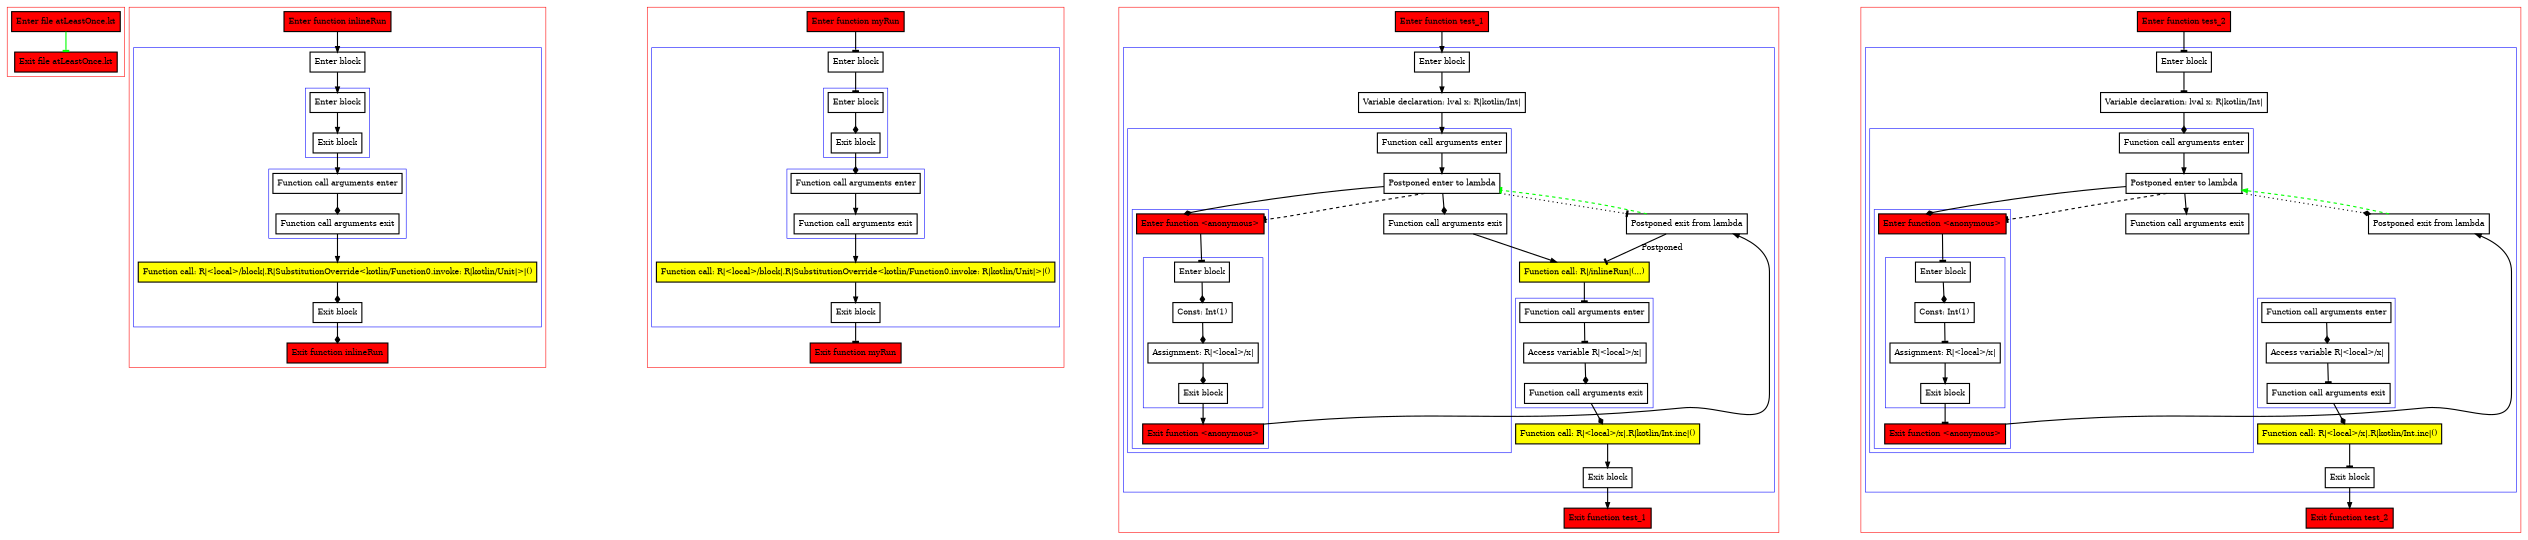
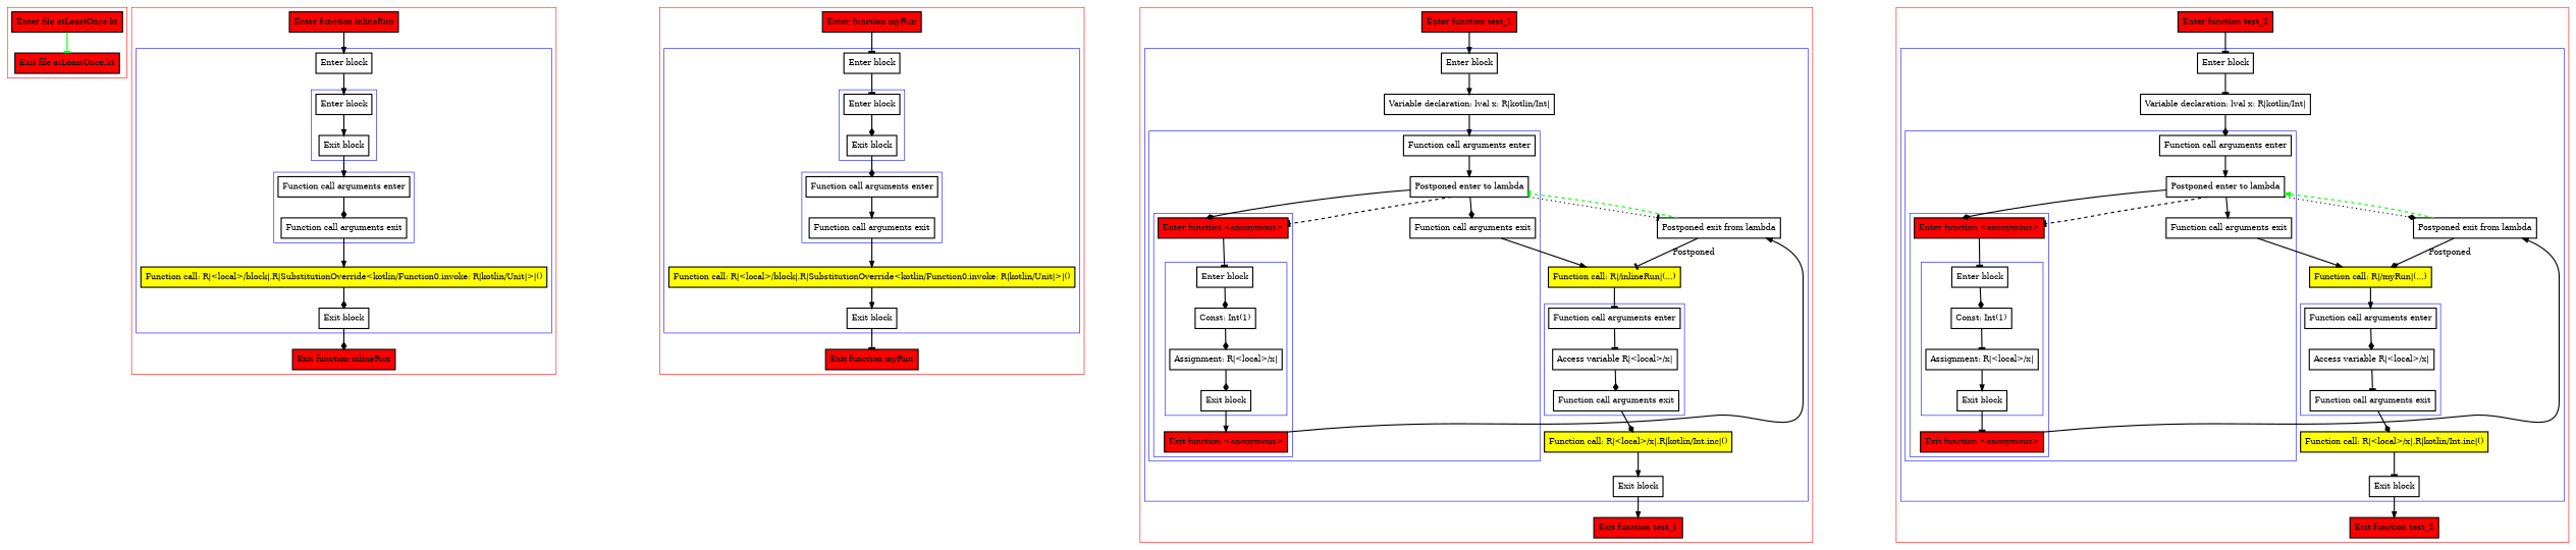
  digraph {
    nodesep=3
    node [penwidth=2 shape=box]
    edge [penwidth=2 arrowhead=normal]
    n1 [fillcolor=red label="Enter file atLeastOnce.kt" style=filled]
    n2 [fillcolor=red label="Exit file atLeastOnce.kt" style=filled]
    n3 [label="Enter block"]
    n4 [label="Exit block"]
    n5 [label="Function call arguments enter"]
    n6 [label="Function call arguments exit"]
    n7 [label="Enter block"]
    n8 [fillcolor=yellow label="Function call: R|<local>/block|.R|SubstitutionOverride<kotlin/Function0.invoke: R|kotlin/Unit|>|()" style=filled]
    n9 [label="Exit block"]
    n10 [fillcolor=red label="Enter function inlineRun" style=filled]
    n11 [fillcolor=red label="Exit function inlineRun" style=filled]
    n12 [label="Enter block"]
    n13 [label="Exit block"]
    n14 [label="Function call arguments enter"]
    n15 [label="Function call arguments exit"]
    n16 [label="Enter block"]
    n17 [fillcolor=yellow label="Function call: R|<local>/block|.R|SubstitutionOverride<kotlin/Function0.invoke: R|kotlin/Unit|>|()" style=filled]
    n18 [label="Exit block"]
    n19 [fillcolor=red label="Enter function myRun" style=filled]
    n20 [fillcolor=red label="Exit function myRun" style=filled]
    n21 [label="Enter block"]
    n22 [label="Const: Int(1)"]
    n23 [label="Assignment: R|<local>/x|"]
    n24 [label="Exit block"]
    n25 [fillcolor=red label="Enter function <anonymous>" style=filled]
    n26 [fillcolor=red label="Exit function <anonymous>" style=filled]
    n27 [label="Function call arguments enter"]
    n28 [label="Postponed enter to lambda"]
    n29 [label="Function call arguments exit"]
    n30 [label="Function call arguments enter"]
    n31 [label="Access variable R|<local>/x|"]
    n32 [label="Function call arguments exit"]
    n33 [label="Enter block"]
    n34 [label="Variable declaration: lval x: R|kotlin/Int|"]
    n35 [label="Postponed exit from lambda"]
    n36 [fillcolor=yellow label="Function call: R|/inlineRun|(...)" style=filled]
    n37 [fillcolor=yellow label="Function call: R|<local>/x|.R|kotlin/Int.inc|()" style=filled]
    n38 [label="Exit block"]
    n39 [fillcolor=red label="Enter function test_1" style=filled]
    n40 [fillcolor=red label="Exit function test_1" style=filled]
    n41 [label="Enter block"]
    n42 [label="Const: Int(1)"]
    n43 [label="Assignment: R|<local>/x|"]
    n44 [label="Exit block"]
    n45 [fillcolor=red label="Enter function <anonymous>" style=filled]
    n46 [fillcolor=red label="Exit function <anonymous>" style=filled]
    n47 [label="Function call arguments enter"]
    n48 [label="Postponed enter to lambda"]
    n49 [label="Function call arguments exit"]
    n50 [label="Function call arguments enter"]
    n51 [label="Access variable R|<local>/x|"]
    n52 [label="Function call arguments exit"]
    n53 [label="Enter block"]
    n54 [label="Variable declaration: lval x: R|kotlin/Int|"]
    n55 [label="Postponed exit from lambda"]
+   n56 [fillcolor=yellow label="Function call: R|/myRun|(...)" style=filled]
    n57 [fillcolor=yellow label="Function call: R|<local>/x|.R|kotlin/Int.inc|()" style=filled]
    n58 [label="Exit block"]
    n59 [fillcolor=red label="Enter function test_2" style=filled]
    n60 [fillcolor=red label="Exit function test_2" style=filled]
    subgraph cluster_1 {
      color=red
      n1
      n2
    }
    subgraph cluster_2 {
      color=red
      n10
      n11
      subgraph cluster_3 {
        color=blue
        n7
        n8
        n9
        subgraph cluster_4 {
          color=blue
          n3
          n4
        }
        subgraph cluster_5 {
          color=blue
          n5
          n6
        }
      }
    }
    subgraph cluster_6 {
      color=red
      n19
      n20
      subgraph cluster_7 {
        color=blue
        n16
        n17
        n18
        subgraph cluster_8 {
          color=blue
          n12
          n13
        }
        subgraph cluster_9 {
          color=blue
          n14
          n15
        }
      }
    }
    subgraph cluster_10 {
      color=red
      n39
      n40
      subgraph cluster_11 {
        color=blue
        n33
        n34
        n35
        n36
        n37
        n38
        subgraph cluster_12 {
          color=blue
          n27
          n28
          n29
          subgraph cluster_13 {
            color=blue
            n25
            n26
            subgraph cluster_14 {
              color=blue
              n21
              n22
              n23
              n24
            }
          }
        }
        subgraph cluster_15 {
          color=blue
          n30
          n31
          n32
        }
      }
    }
    subgraph cluster_16 {
      color=red
      n59
      n60
      subgraph cluster_17 {
        color=blue
        n53
        n54
        n55
+       n56
        n57
        n58
        subgraph cluster_18 {
          color=blue
          n47
          n48
          n49
          subgraph cluster_19 {
            color=blue
            n45
            n46
            subgraph cluster_20 {
              color=blue
              n41
              n42
              n43
              n44
            }
          }
        }
        subgraph cluster_21 {
          color=blue
          n50
          n51
          n52
        }
      }
    }
    n1 -> n2 [color=green arrowhead=tee]
    n3 -> n4
    n4 -> n5
    n5 -> n6 [arrowhead=diamond]
    n6 -> n8
    n7 -> n3
    n8 -> n9 [arrowhead=diamond]
    n9 -> n11 [arrowhead=diamond]
    n10 -> n7
    n12 -> n13 [arrowhead=diamond]
    n13 -> n14 [arrowhead=diamond]
    n14 -> n15
    n15 -> n17
    n16 -> n12 [arrowhead=tee]
    n17 -> n18
    n18 -> n20 [arrowhead=tee]
    n19 -> n16 [arrowhead=tee]
    n21 -> n22 [arrowhead=diamond]
    n22 -> n23 [arrowhead=diamond]
    n23 -> n24 [arrowhead=diamond]
    n24 -> n26
    n25 -> n21 [arrowhead=tee]
    n26 -> n35
    n27 -> n28
    n28 -> n25 [arrowhead=diamond]
    n28 -> n25 [style=dashed arrowhead=tee]
    n28 -> n29 [arrowhead=diamond]
    n28 -> n35 [style=dotted arrowhead=tee]
    n29 -> n36
    n30 -> n31 [arrowhead=tee]
    n31 -> n32 [arrowhead=diamond]
    n32 -> n37 [arrowhead=diamond]
    n33 -> n34
    n34 -> n27
    n35 -> n28 [color=green style=dashed arrowhead=tee]
    n35 -> n36 [label=Postponed arrowhead=tee]
    n36 -> n30 [arrowhead=tee]
    n37 -> n38
    n38 -> n40
    n39 -> n33
    n41 -> n42 [arrowhead=diamond]
    n42 -> n43 [arrowhead=tee]
    n43 -> n44
    n44 -> n46 [arrowhead=tee]
    n45 -> n41 [arrowhead=tee]
    n46 -> n55
    n47 -> n48
    n48 -> n45 [arrowhead=diamond]
    n48 -> n45 [style=dashed arrowhead=tee]
    n48 -> n49
    n48 -> n55 [style=dotted arrowhead=diamond]
+   n49 -> n56
    n50 -> n51 [arrowhead=diamond]
    n51 -> n52 [arrowhead=tee]
    n52 -> n57 [arrowhead=diamond]
    n53 -> n54 [arrowhead=tee]
    n54 -> n47 [arrowhead=diamond]
    n55 -> n48 [color=green style=dashed]
+   n55 -> n56 [label=Postponed arrowhead=diamond]
+   n56 -> n50
    n57 -> n58 [arrowhead=tee]
    n58 -> n60
    n59 -> n53 [arrowhead=tee]
  }
